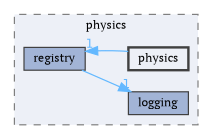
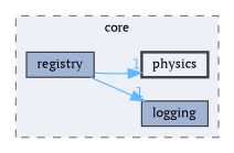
  digraph {
    compound=true
    fontname="PT Serif"
    rankdir=LR
    node [color=grey25 fillcolor="#a2b4d6" fontname="PT Serif" fontsize=10 shape=box style=filled]
    edge [color=steelblue1 fontcolor=steelblue1 fontname="PT Serif" fontsize=10 headlabel=1 labeldistance=1.5 labelfontname=Helvetica labelfontsize=10]
    n1 [height=0.2 label=logging width=0.4]
    n2 [height=0.2 label=registry width=0.4]
    n3 [fillcolor="#edf0f7" height=0.2 label=physics style="filled,bold" width=0.4]
    subgraph cluster_1 {
      bgcolor="#edf0f7"
      fontsize=10
-     label=physics
+     label=core
      pencolor=grey50
      style="filled,dashed"
      n1
      n2
      n3
    }
    n2 -> n1
-   n3 -> n2
+   n2 -> n3
  }
